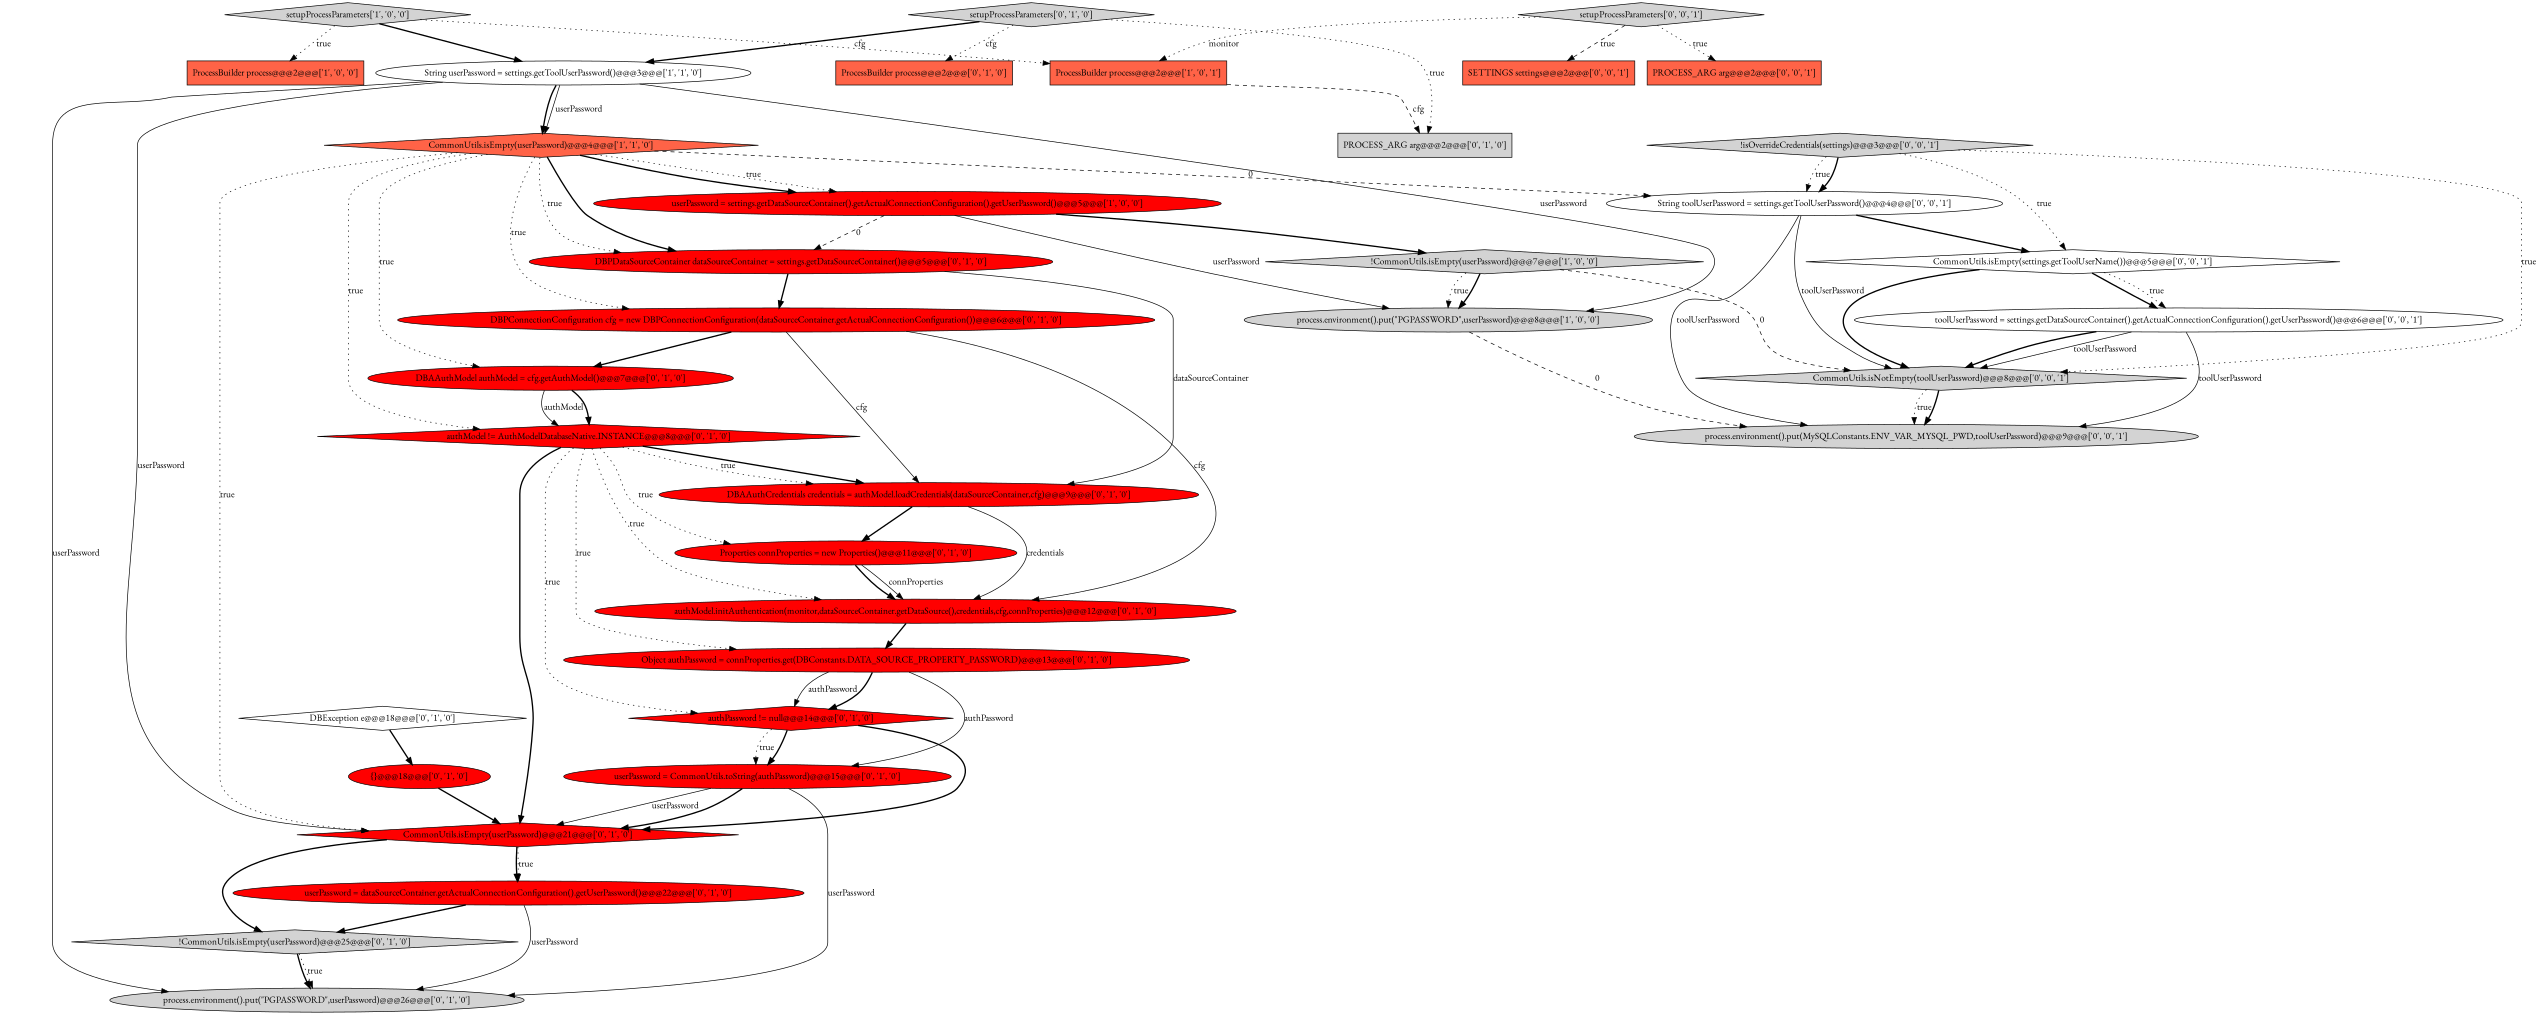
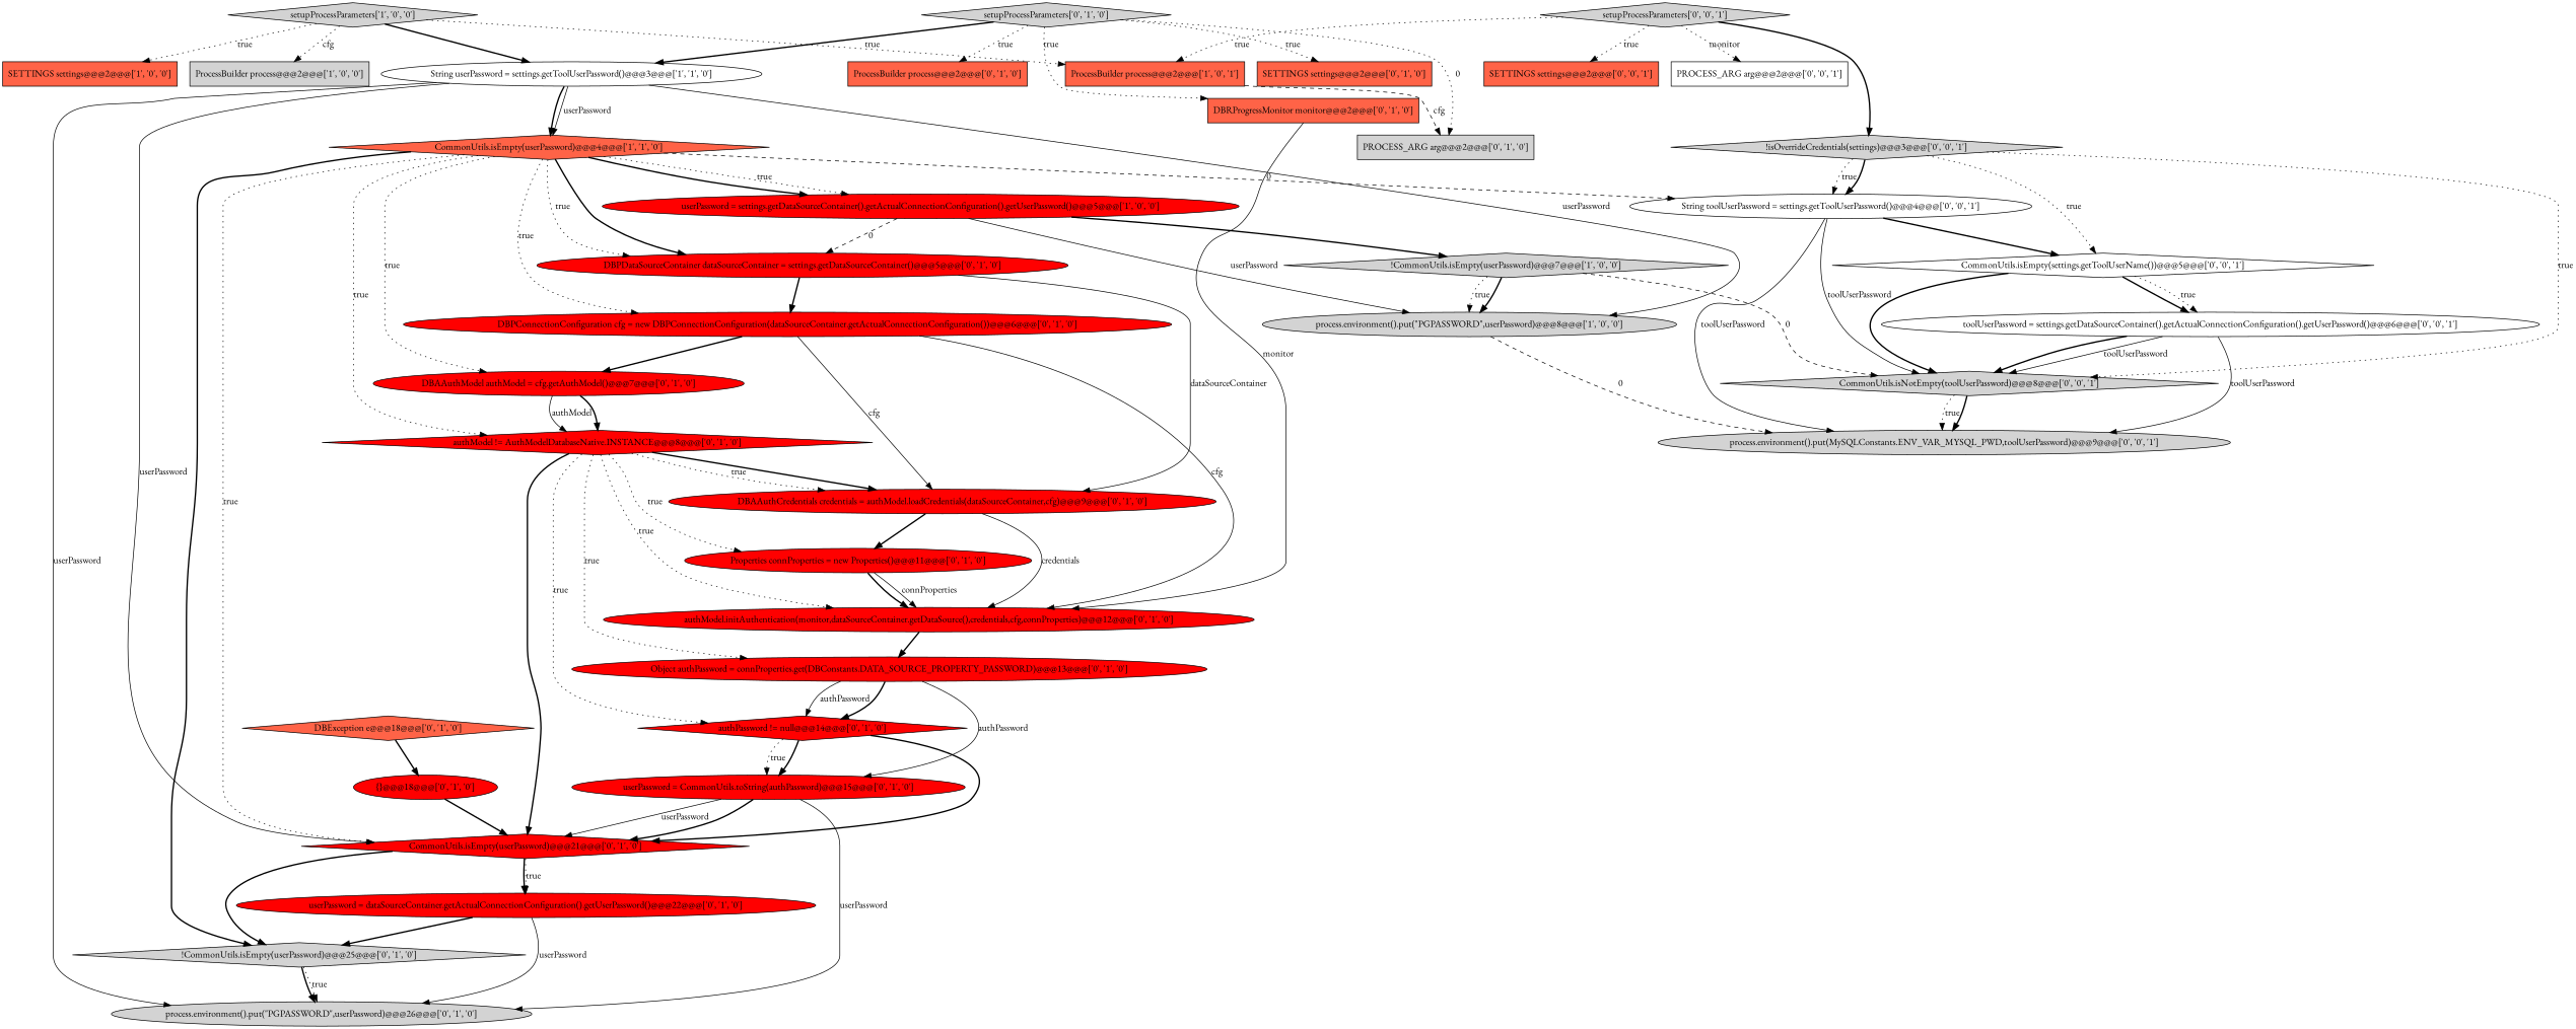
  digraph {
    fontname="EB Garamond"
    node [fillcolor=red fontname="EB Garamond" shape=ellipse style=filled]
    edge [fontname="EB Garamond" style=bold]
    n1 [fillcolor=white label="String userPassword = settings.getToolUserPassword()@@@3@@@['1', '1', '0']"]
    n2 [fillcolor=tomato label="CommonUtils.isEmpty(userPassword)@@@4@@@['1', '1', '0']" shape=diamond]
    n3 [fillcolor=lightgray label="process.environment().put(\"PGPASSWORD\",userPassword)@@@26@@@['0', '1', '0']"]
    n4 [label="CommonUtils.isEmpty(userPassword)@@@21@@@['0', '1', '0']" shape=diamond]
    n5 [fillcolor=lightgray label="process.environment().put(\"PGPASSWORD\",userPassword)@@@8@@@['1', '0', '0']"]
    n6 [label="DBPDataSourceContainer dataSourceContainer = settings.getDataSourceContainer()@@@5@@@['0', '1', '0']"]
    n7 [label="DBAAuthModel authModel = cfg.getAuthModel()@@@7@@@['0', '1', '0']"]
    n8 [label="authModel != AuthModelDatabaseNative.INSTANCE@@@8@@@['0', '1', '0']" shape=diamond]
    n9 [fillcolor=white label="String toolUserPassword = settings.getToolUserPassword()@@@4@@@['0', '0', '1']"]
    n10 [label="DBPConnectionConfiguration cfg = new DBPConnectionConfiguration(dataSourceContainer.getActualConnectionConfiguration())@@@6@@@['0', '1', '0']"]
    n11 [label="userPassword = settings.getDataSourceContainer().getActualConnectionConfiguration().getUserPassword()@@@5@@@['1', '0', '0']"]
    n12 [fillcolor=lightgray label="!CommonUtils.isEmpty(userPassword)@@@25@@@['0', '1', '0']" shape=diamond]
    n13 [label="userPassword = dataSourceContainer.getActualConnectionConfiguration().getUserPassword()@@@22@@@['0', '1', '0']"]
    n14 [fillcolor=lightgray label="process.environment().put(MySQLConstants.ENV_VAR_MYSQL_PWD,toolUserPassword)@@@9@@@['0', '0', '1']"]
    n15 [label="DBAAuthCredentials credentials = authModel.loadCredentials(dataSourceContainer,cfg)@@@9@@@['0', '1', '0']"]
    n16 [label="authModel.initAuthentication(monitor,dataSourceContainer.getDataSource(),credentials,cfg,connProperties)@@@12@@@['0', '1', '0']"]
    n17 [label="Object authPassword = connProperties.get(DBConstants.DATA_SOURCE_PROPERTY_PASSWORD)@@@13@@@['0', '1', '0']"]
    n18 [label="authPassword != null@@@14@@@['0', '1', '0']" shape=diamond]
    n19 [label="Properties connProperties = new Properties()@@@11@@@['0', '1', '0']"]
    n20 [fillcolor=white label="CommonUtils.isEmpty(settings.getToolUserName())@@@5@@@['0', '0', '1']" shape=diamond]
    n21 [fillcolor=lightgray label="CommonUtils.isNotEmpty(toolUserPassword)@@@8@@@['0', '0', '1']" shape=diamond]
    n22 [fillcolor=lightgray label="!CommonUtils.isEmpty(userPassword)@@@7@@@['1', '0', '0']" shape=diamond]
    n23 [label="userPassword = CommonUtils.toString(authPassword)@@@15@@@['0', '1', '0']"]
    n24 [fillcolor=lightgray label="PROCESS_ARG arg@@@2@@@['0', '1', '0']" shape=box]
    n25 [fillcolor=tomato label="ProcessBuilder process@@@2@@@['0', '1', '0']" shape=box]
    n26 [fillcolor=white label="toolUserPassword = settings.getDataSourceContainer().getActualConnectionConfiguration().getUserPassword()@@@6@@@['0', '0', '1']"]
    n27 [fillcolor=tomato label="SETTINGS settings@@@2@@@['0', '0', '1']" shape=box]
+   n28 [fillcolor=tomato label="SETTINGS settings@@@2@@@['1', '0', '0']" shape=box]
    n29 [fillcolor=lightgray label="setupProcessParameters['1', '0', '0']" shape=diamond]
    n30 [fillcolor=tomato label="ProcessBuilder process@@@2@@@['1', '0', '1']" shape=box]
-   n31 [fillcolor=tomato label="ProcessBuilder process@@@2@@@['1', '0', '0']" shape=box]
+   n31 [fillcolor=lightgray label="ProcessBuilder process@@@2@@@['1', '0', '0']" shape=box]
    n32 [fillcolor=lightgray label="!isOverrideCredentials(settings)@@@3@@@['0', '0', '1']" shape=diamond]
    n33 [fillcolor=lightgray label="setupProcessParameters['0', '1', '0']" shape=diamond]
+   n34 [fillcolor=tomato label="SETTINGS settings@@@2@@@['0', '1', '0']" shape=box]
+   n35 [fillcolor=tomato label="DBRProgressMonitor monitor@@@2@@@['0', '1', '0']" shape=box]
    n36 [label="{}@@@18@@@['0', '1', '0']"]
-   n37 [fillcolor=tomato label="PROCESS_ARG arg@@@2@@@['0', '0', '1']" shape=box]
+   n37 [fillcolor=white label="PROCESS_ARG arg@@@2@@@['0', '0', '1']" shape=box]
    n38 [fillcolor=lightgray label="setupProcessParameters['0', '0', '1']" shape=diamond]
-   n39 [fillcolor=white label="DBException e@@@18@@@['0', '1', '0']" shape=diamond]
+   n39 [fillcolor=tomato label="DBException e@@@18@@@['0', '1', '0']" shape=diamond]
    n1 -> n2
    n1 -> n2 [label=userPassword style=solid]
    n1 -> n3 [label=userPassword style=solid]
    n1 -> n4 [label=userPassword style=solid]
    n1 -> n5 [label=userPassword style=solid]
    n2 -> n4 [label=true style=dotted]
    n2 -> n6 [label=true style=dotted]
    n2 -> n6
    n2 -> n7 [label=true style=dotted]
    n2 -> n8 [label=true style=dotted]
    n2 -> n9 [label=0 style=dashed]
    n2 -> n10 [label=true style=dotted]
    n2 -> n11 [label=true style=dotted]
    n2 -> n11
+   n2 -> n12
    n4 -> n12
    n4 -> n13 [label=true style=dotted]
    n4 -> n13
    n5 -> n14 [label=0 style=dashed]
    n6 -> n10
    n6 -> n15 [label=dataSourceContainer style=solid]
    n7 -> n8 [label=authModel style=solid]
    n7 -> n8
    n8 -> n4
    n8 -> n15
    n8 -> n15 [label=true style=dotted]
    n8 -> n16 [label=true style=dotted]
    n8 -> n17 [label=true style=dotted]
    n8 -> n18 [label=true style=dotted]
    n8 -> n19 [label=true style=dotted]
    n9 -> n14 [label=toolUserPassword style=solid]
    n9 -> n20
    n9 -> n21 [label=toolUserPassword style=solid]
    n10 -> n7
    n10 -> n15 [label=cfg style=solid]
    n10 -> n16 [label=cfg style=solid]
    n11 -> n5 [label=userPassword style=solid]
    n11 -> n6 [label=0 style=dashed]
    n11 -> n22
    n12 -> n3 [label=true style=dotted]
    n12 -> n3
    n13 -> n3 [label=userPassword style=solid]
    n13 -> n12
    n15 -> n16 [label=credentials style=solid]
    n15 -> n19
    n16 -> n17
    n17 -> n18 [label=authPassword style=solid]
    n17 -> n18
    n17 -> n23 [label=authPassword style=solid]
    n18 -> n4
    n18 -> n23
    n18 -> n23 [label=true style=dotted]
    n19 -> n16
    n19 -> n16 [label=connProperties style=solid]
    n20 -> n21
    n20 -> n26
    n20 -> n26 [label=true style=dotted]
    n21 -> n14 [label=true style=dotted]
    n21 -> n14
    n22 -> n5 [label=true style=dotted]
    n22 -> n5
    n22 -> n21 [label=0 style=dashed]
    n23 -> n3 [label=userPassword style=solid]
    n23 -> n4 [label=userPassword style=solid]
    n23 -> n4
    n26 -> n14 [label=toolUserPassword style=solid]
    n26 -> n21
    n26 -> n21 [label=toolUserPassword style=solid]
    n29 -> n1
-   n29 -> n30 [label=cfg style=dotted]
-   n29 -> n31 [label=true style=dotted]
+   n29 -> n28 [label=true style=dotted]
+   n29 -> n30 [label=true style=dotted]
+   n29 -> n31 [label=cfg style=dotted]
    n30 -> n24 [label=cfg style=dashed]
    n32 -> n9 [label=true style=dotted]
    n32 -> n9
    n32 -> n20 [label=true style=dotted]
    n32 -> n21 [label=true style=dotted]
    n33 -> n1
-   n33 -> n24 [label=true style=dotted]
-   n33 -> n25 [label=cfg style=dotted]
+   n33 -> n24 [label=0 style=dotted]
+   n33 -> n25 [label=true style=dotted]
+   n33 -> n34 [label=true style=dotted]
+   n33 -> n35 [label=true style=dotted]
+   n35 -> n16 [label=monitor style=solid]
    n36 -> n4
-   n38 -> n27 [label=true style=dashed]
-   n38 -> n30 [label=monitor style=dotted]
-   n38 -> n37 [label=true style=dotted]
+   n38 -> n27 [label=true style=dotted]
+   n38 -> n30 [label=true style=dotted]
+   n38 -> n32
+   n38 -> n37 [label=monitor style=dotted]
    n39 -> n36
  }
